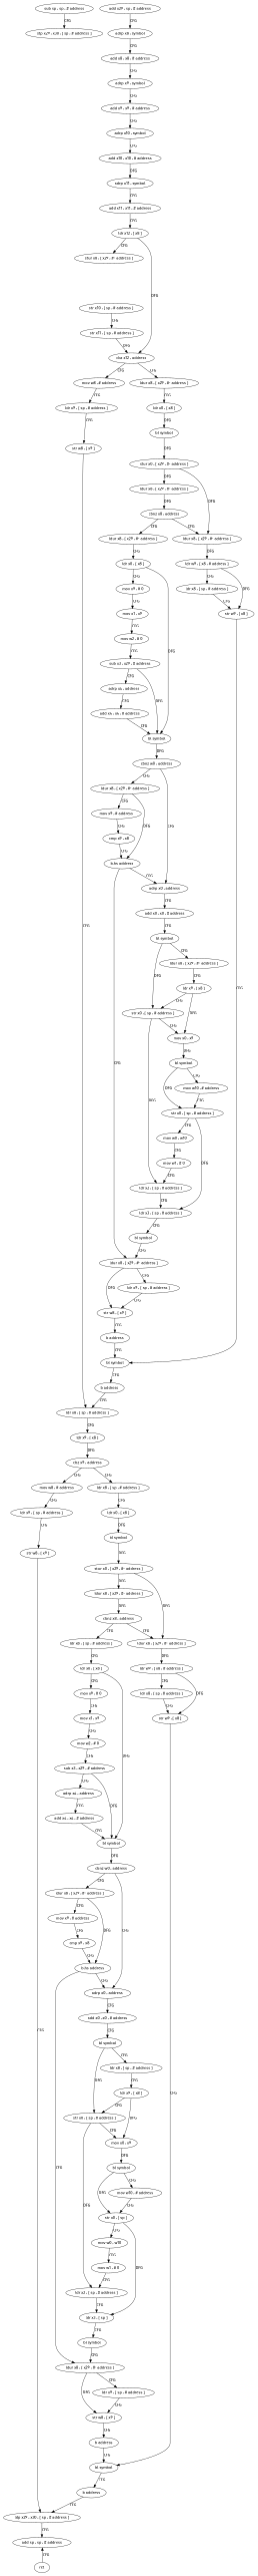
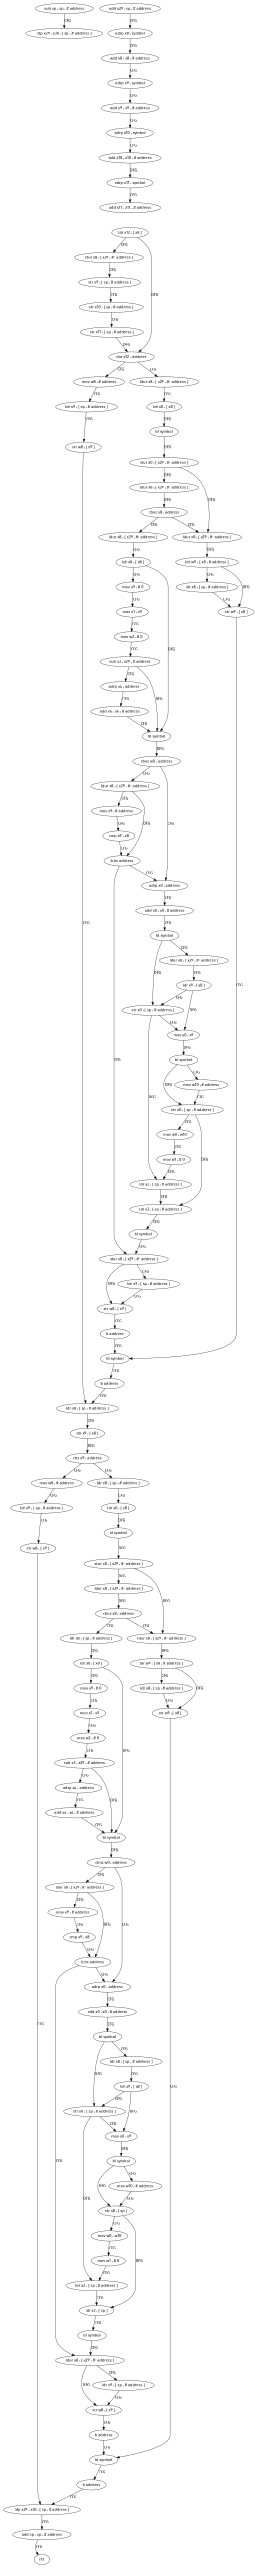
  digraph {
    fontname="Fira Sans"
    node [fontname="Fira Sans"]
    edge [fontname="Fira Sans"]
    n1 [label="sub sp , sp , # address"]
    n2 [label="stp x29 , x30 , [ sp , # address ]"]
    n3 [label="add x29 , sp , # address"]
    n4 [label="adrp x8 , symbol"]
    n5 [label="add x8 , x8 , # address"]
    n6 [label="adrp x9 , symbol"]
    n7 [label="add x9 , x9 , # address"]
    n8 [label="adrp x10 , symbol"]
    n9 [label="add x10 , x10 , # address"]
    n10 [label="adrp x11 , symbol"]
    n11 [label="add x11 , x11 , # address"]
    n12 [label="ldr x12 , [ x8 ]"]
    n13 [label="stur x8 , [ x29 , #- address ]"]
    n14 [label="cbz x12 , address"]
+   n15 [label="str x9 , [ sp , # address ]"]
    n16 [label="mov w8 , # address"]
    n17 [label="ldur x8 , [ x29 , #- address ]"]
    n18 [label="str x10 , [ sp , # address ]"]
    n19 [label="str x11 , [ sp , # address ]"]
    n20 [label="ldr x9 , [ sp , # address ]"]
    n21 [label="ldr x0 , [ x8 ]"]
    n22 [label="str w8 , [ x9 ]"]
    n23 [label="bl symbol"]
    n24 [label="ldr x8 , [ sp , # address ]"]
    n25 [label="ldr x9 , [ x8 ]"]
    n26 [label="cbz x9 , address"]
    n27 [label="stur x0 , [ x29 , #- address ]"]
    n28 [label="ldur x8 , [ x29 , #- address ]"]
    n29 [label="ldur x8 , [ x29 , #- address ]"]
    n30 [label="cbnz x8 , address"]
    n31 [label="ldr w9 , [ x8 , # address ]"]
    n32 [label="ldur x8 , [ x29 , #- address ]"]
    n33 [label="ldr x0 , [ x8 ]"]
    n34 [label="ldr x8 , [ sp , # address ]"]
    n35 [label="str w9 , [ x8 ]"]
    n36 [label="mov x9 , # 0"]
    n37 [label="bl symbol"]
    n38 [label="mov w8 , # address"]
    n39 [label="ldr x9 , [ sp , # address ]"]
    n40 [label="str w8 , [ x9 ]"]
    n41 [label="ldp x29 , x30 , [ sp , # address ]"]
    n42 [label="add sp , sp , # address"]
    n43 [label=ret]
    n44 [label="ldr x8 , [ sp , # address ]"]
    n45 [label="ldr x0 , [ x8 ]"]
    n46 [label="bl symbol"]
    n47 [label="stur x0 , [ x29 , #- address ]"]
    n48 [label="ldur x8 , [ x29 , #- address ]"]
    n49 [label="ldur x8 , [ x29 , #- address ]"]
    n50 [label="cbnz x8 , address"]
    n51 [label="ldr w9 , [ x8 , # address ]"]
    n52 [label="ldr x8 , [ sp , # address ]"]
    n53 [label="ldr x0 , [ x8 ]"]
    n54 [label="ldr x8 , [ sp , # address ]"]
    n55 [label="str w9 , [ x8 ]"]
    n56 [label="mov x9 , # 0"]
    n57 [label="bl symbol"]
    n58 [label="bl symbol"]
    n59 [label="b address"]
    n60 [label="mov x1 , x9"]
    n61 [label="cbnz w0 , address"]
    n62 [label="mov w2 , # 0"]
    n63 [label="sub x3 , x29 , # address"]
    n64 [label="adrp x4 , address"]
    n65 [label="add x4 , x4 , # address"]
    n66 [label="adrp x0 , address"]
    n67 [label="ldur x8 , [ x29 , #- address ]"]
    n68 [label="add x0 , x0 , # address"]
    n69 [label="mov x9 , # address"]
    n70 [label="b.hs address"]
    n71 [label="bl symbol"]
    n72 [label="cmp x9 , x8"]
    n73 [label="ldur x8 , [ x29 , #- address ]"]
    n74 [label="bl symbol"]
    n75 [label="b address"]
    n76 [label="mov x1 , x9"]
    n77 [label="cbnz w0 , address"]
    n78 [label="mov w2 , # 0"]
    n79 [label="sub x3 , x29 , # address"]
    n80 [label="adrp x4 , address"]
    n81 [label="add x4 , x4 , # address"]
    n82 [label="adrp x0 , address"]
    n83 [label="ldur x8 , [ x29 , #- address ]"]
    n84 [label="add x0 , x0 , # address"]
    n85 [label="mov x9 , # address"]
    n86 [label="b.hs address"]
    n87 [label="bl symbol"]
    n88 [label="cmp x9 , x8"]
    n89 [label="ldur x8 , [ x29 , #- address ]"]
    n90 [label="ldur x8 , [ x29 , #- address ]"]
    n91 [label="str x0 , [ sp , # address ]"]
    n92 [label="ldr x9 , [ x8 ]"]
    n93 [label="mov x0 , x9"]
    n94 [label="ldr x2 , [ sp , # address ]"]
    n95 [label="bl symbol"]
    n96 [label="ldr x3 , [ sp , # address ]"]
    n97 [label="mov w10 , # address"]
    n98 [label="str x0 , [ sp , # address ]"]
    n99 [label="mov w0 , w10"]
    n100 [label="mov w1 , # 0"]
    n101 [label="bl symbol"]
    n102 [label="ldr x9 , [ sp , # address ]"]
    n103 [label="str w8 , [ x9 ]"]
    n104 [label="b address"]
    n105 [label="ldr x8 , [ sp , # address ]"]
    n106 [label="str x0 , [ sp , # address ]"]
    n107 [label="ldr x9 , [ x8 ]"]
    n108 [label="mov x0 , x9"]
    n109 [label="ldr x2 , [ sp , # address ]"]
    n110 [label="bl symbol"]
    n111 [label="ldr x3 , [ sp ]"]
    n112 [label="mov w10 , # address"]
    n113 [label="str x0 , [ sp ]"]
    n114 [label="mov w0 , w10"]
    n115 [label="mov w1 , # 0"]
    n116 [label="bl symbol"]
    n117 [label="ldr x9 , [ sp , # address ]"]
    n118 [label="str w8 , [ x9 ]"]
    n119 [label="b address"]
    n1 -> n2 [label=CFG]
    n3 -> n4 [label=CFG]
    n4 -> n5 [label=CFG]
    n5 -> n6 [label=CFG]
    n6 -> n7 [label=CFG]
    n7 -> n8 [label=CFG]
    n8 -> n9 [label=CFG]
    n9 -> n10 [label=DFG]
    n10 -> n11 [label=CFG]
-   n11 -> n12 [label=CFG]
    n12 -> n13 [label=CFG]
    n12 -> n14 [label=DFG]
+   n13 -> n15 [label=CFG]
    n14 -> n16 [label=CFG]
    n14 -> n17 [label=CFG]
+   n15 -> n18 [label=CFG]
    n16 -> n20 [label=CFG]
    n17 -> n21 [label=CFG]
    n18 -> n19 [label=CFG]
    n19 -> n14 [label=DFG]
    n20 -> n22 [label=CFG]
    n21 -> n23 [label=DFG]
    n22 -> n24 [label=CFG]
    n23 -> n27 [label=DFG]
    n24 -> n25 [label=CFG]
    n25 -> n26 [label=DFG]
    n26 -> n38 [label=CFG]
    n26 -> n44 [label=CFG]
    n27 -> n28 [label=DFG]
    n27 -> n29 [label=DFG]
    n28 -> n30 [label=DFG]
    n29 -> n31 [label=DFG]
    n30 -> n29 [label=CFG]
    n30 -> n32 [label=CFG]
    n31 -> n34 [label=CFG]
    n31 -> n35 [label=DFG]
    n32 -> n33 [label=CFG]
    n33 -> n36 [label=CFG]
    n33 -> n37 [label=DFG]
    n34 -> n35 [label=CFG]
    n35 -> n58 [label=CFG]
    n36 -> n60 [label=CFG]
    n37 -> n61 [label=DFG]
    n38 -> n39 [label=CFG]
    n39 -> n40 [label=CFG]
    n40 -> n41 [label=CFG]
    n41 -> n42 [label=CFG]
-   n43 -> n42 [label=CFG]
+   n42 -> n43 [label=CFG]
    n44 -> n45 [label=CFG]
    n45 -> n46 [label=DFG]
    n46 -> n47 [label=DFG]
    n47 -> n48 [label=DFG]
    n47 -> n49 [label=DFG]
    n48 -> n50 [label=DFG]
    n49 -> n51 [label=DFG]
    n50 -> n49 [label=CFG]
    n50 -> n52 [label=CFG]
    n51 -> n54 [label=CFG]
    n51 -> n55 [label=DFG]
    n52 -> n53 [label=CFG]
    n53 -> n56 [label=CFG]
    n53 -> n57 [label=DFG]
    n54 -> n55 [label=CFG]
    n55 -> n74 [label=CFG]
    n56 -> n76 [label=CFG]
    n57 -> n77 [label=DFG]
    n58 -> n59 [label=CFG]
    n59 -> n24 [label=CFG]
    n60 -> n62 [label=CFG]
    n61 -> n66 [label=CFG]
    n61 -> n67 [label=CFG]
    n62 -> n63 [label=CFG]
    n63 -> n37 [label=DFG]
    n63 -> n64 [label=CFG]
    n64 -> n65 [label=CFG]
    n65 -> n37 [label=CFG]
    n66 -> n68 [label=CFG]
    n67 -> n69 [label=CFG]
    n67 -> n70 [label=DFG]
    n68 -> n71 [label=CFG]
    n69 -> n72 [label=CFG]
    n70 -> n66 [label=CFG]
    n70 -> n73 [label=CFG]
    n71 -> n90 [label=CFG]
    n71 -> n91 [label=DFG]
    n72 -> n70 [label=CFG]
    n73 -> n102 [label=CFG]
    n73 -> n103 [label=DFG]
    n74 -> n75 [label=CFG]
    n75 -> n41 [label=CFG]
    n76 -> n78 [label=CFG]
    n77 -> n82 [label=CFG]
    n77 -> n83 [label=CFG]
    n78 -> n79 [label=CFG]
    n79 -> n57 [label=DFG]
    n79 -> n80 [label=CFG]
    n80 -> n81 [label=CFG]
    n81 -> n57 [label=CFG]
    n82 -> n84 [label=CFG]
    n83 -> n85 [label=CFG]
    n83 -> n86 [label=DFG]
    n84 -> n87 [label=CFG]
    n85 -> n88 [label=CFG]
    n86 -> n82 [label=CFG]
    n86 -> n89 [label=CFG]
    n87 -> n105 [label=CFG]
    n87 -> n106 [label=DFG]
    n88 -> n86 [label=CFG]
    n89 -> n117 [label=CFG]
    n89 -> n118 [label=DFG]
    n90 -> n92 [label=CFG]
    n91 -> n93 [label=CFG]
    n91 -> n94 [label=DFG]
    n92 -> n91 [label=CFG]
    n92 -> n93 [label=DFG]
    n93 -> n95 [label=DFG]
    n94 -> n96 [label=CFG]
    n95 -> n97 [label=CFG]
    n95 -> n98 [label=DFG]
    n96 -> n101 [label=CFG]
    n97 -> n98 [label=CFG]
    n98 -> n96 [label=DFG]
    n98 -> n99 [label=CFG]
    n99 -> n100 [label=CFG]
    n100 -> n94 [label=CFG]
    n101 -> n73 [label=CFG]
    n102 -> n103 [label=CFG]
    n103 -> n104 [label=CFG]
    n104 -> n58 [label=CFG]
    n105 -> n107 [label=CFG]
    n106 -> n108 [label=CFG]
    n106 -> n109 [label=DFG]
    n107 -> n106 [label=CFG]
    n107 -> n108 [label=DFG]
    n108 -> n110 [label=DFG]
    n109 -> n111 [label=CFG]
    n110 -> n112 [label=CFG]
    n110 -> n113 [label=DFG]
    n111 -> n116 [label=CFG]
    n112 -> n113 [label=CFG]
    n113 -> n111 [label=DFG]
    n113 -> n114 [label=CFG]
    n114 -> n115 [label=CFG]
    n115 -> n109 [label=CFG]
    n116 -> n89 [label=CFG]
    n117 -> n118 [label=CFG]
    n118 -> n119 [label=CFG]
    n119 -> n74 [label=CFG]
  }
